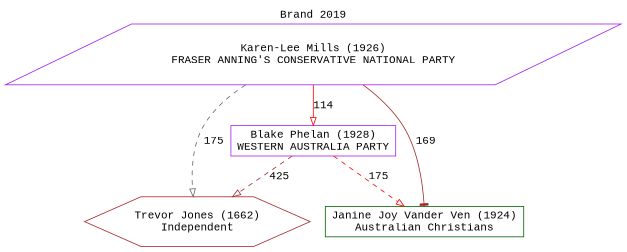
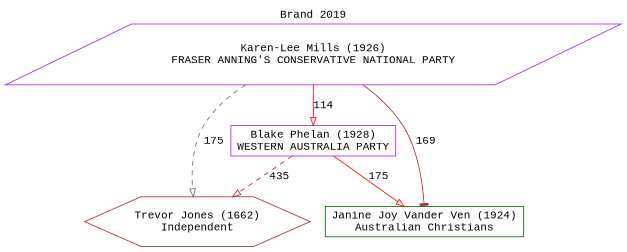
  digraph {
    fontname="Liberation Mono"
    label="Brand 2019"
    labelloc=t
    mclimit=10
    node [color=purple fontname="Liberation Mono" shape=box]
    edge [arrowhead=onormal color=brown fontname="Liberation Mono" style=dashed]
    n1 [color=brown label="Trevor Jones (1662)\nIndependent" shape=hexagon]
    n2 [color=darkgreen label="Janine Joy Vander Ven (1924)\nAustralian Christians"]
    n3 [label="Blake Phelan (1928)\nWESTERN AUSTRALIA PARTY"]
    n4 [label="Karen-Lee Mills (1926)\nFRASER ANNING'S CONSERVATIVE NATIONAL PARTY" shape=parallelogram]
-   n3 -> n1 [label=425]
-   n3 -> n2 [color=red label=175]
+   n3 -> n1 [label=435]
+   n3 -> n2 [color=red label=175 style=solid]
    n4 -> n1 [color=gray40 label=175]
    n4 -> n2 [arrowhead=tee label=169 style=solid]
    n4 -> n3 [color=red label=114 style=solid]
  }
